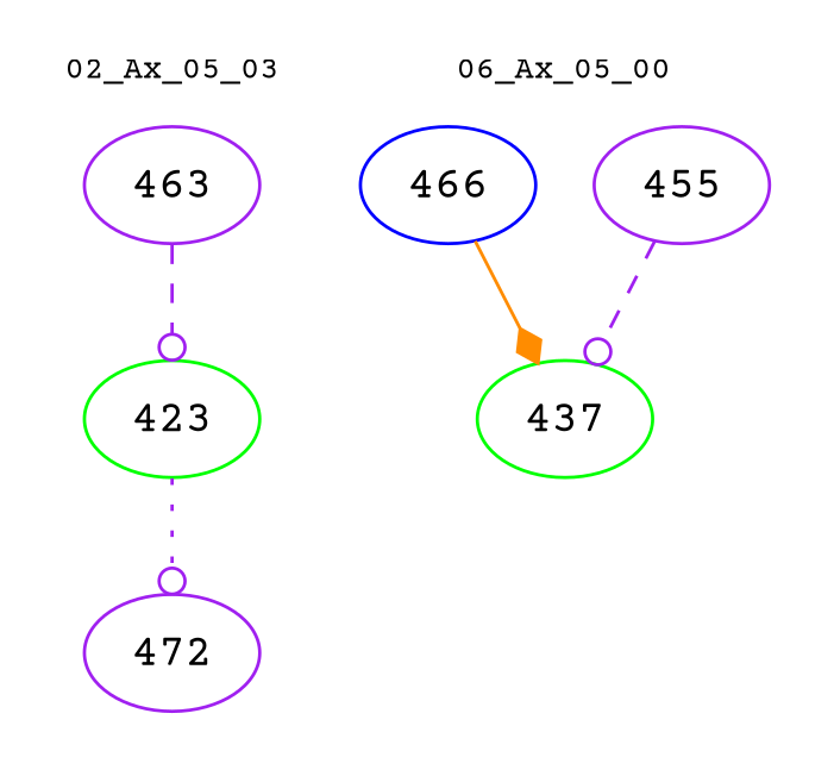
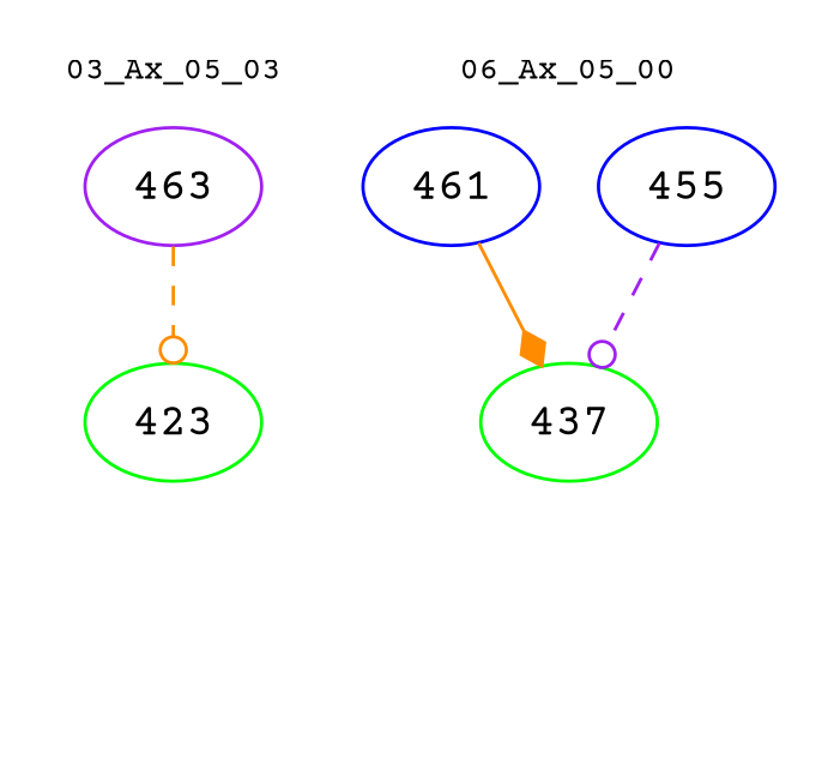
  digraph {
    fontname="Courier Prime"
    node [color=purple fontname="Courier Prime"]
    edge [arrowhead=odot color=darkorange fontname="Courier Prime" style=dashed]
    n1 [label=463]
    n2 [color=green label=423]
-   n3 [label=472]
-   n4 [label=455]
+   n4 [color=blue label=455]
    n5 [color=green label=437]
-   n6 [color=blue label=466]
+   n6 [color=blue label=461]
    subgraph cluster_1 {
      color=white
      fontsize=10
-     label="02_Ax_05_03"
+     label="03_Ax_05_03"
      n1
      n2
-     n3
    }
    subgraph cluster_2 {
      color=white
      fontsize=10
      label="06_Ax_05_00"
      n4
      n5
      n6
    }
-   n1 -> n2 [color=purple]
-   n2 -> n3 [color=purple style=dotted]
+   n1 -> n2
    n4 -> n5 [color=purple]
    n6 -> n5 [arrowhead=diamond style=solid]
  }
